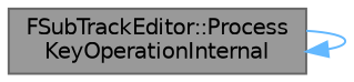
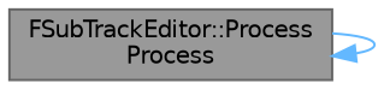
  digraph {
    rankdir=TB
    fontname="DejaVu Sans"
-   n1 [color=gray40 fillcolor=grey60 fontcolor=black fontname="DejaVu Sans" fontsize=10 height=0.2 label="FSubTrackEditor::Process\lKeyOperationInternal" shape=box style=filled width=0.4]
+   n1 [color=gray40 fillcolor=grey60 fontcolor=black fontname="DejaVu Sans" fontsize=10 height=0.2 label="FSubTrackEditor::Process\lProcess" shape=box style=filled width=0.4]
    n1 -> n1 [color=steelblue1 fontname="DejaVu Sans" fontsize=10 labelfontname=Helvetica labelfontsize=10 style=solid]
  }
